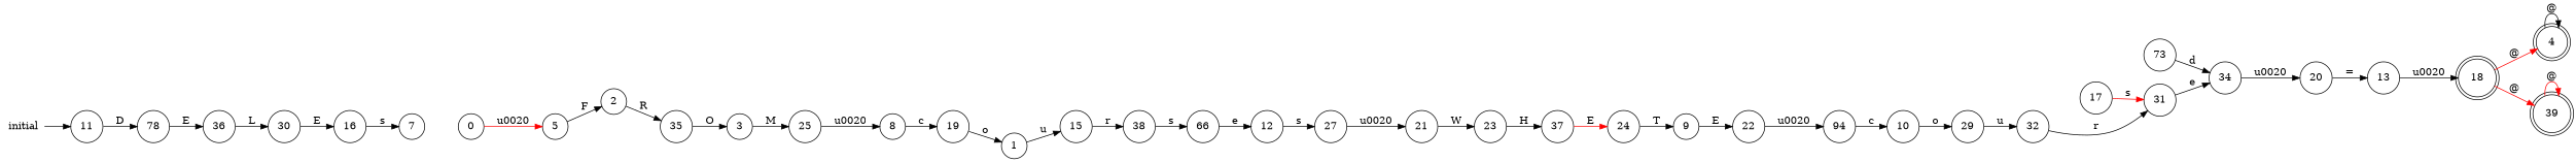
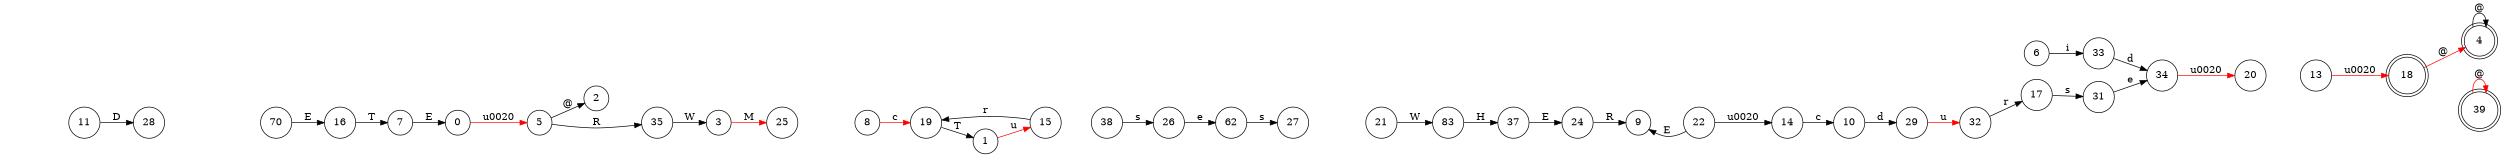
  digraph {
    rankdir=LR
    node [shape=circle]
    0
    5
    2
    35
    1
    15
    38
-   26 [label=66]
+   26
    3
    25
    8
    19
    4 [shape=doublecircle]
-   33 [label=73]
+   6
+   33
    34
    20
    7
    9
    22
-   14 [label=94]
+   14
    10
    29
    32
    17
    11
-   28 [label=78]
-   36
-   initial [shape=plaintext]
-   30
-   12
+   28
+   30 [label=70]
+   12 [label=62]
    27
    21
-   23
+   23 [label=83]
    18 [shape=doublecircle]
    13
    39 [shape=doublecircle]
    16
    31
    37
    24
    0 -> 5 [color=red label="\u0020"]
-   5 -> 2 [label=F]
-   2 -> 35 [label=R]
-   35 -> 3 [label=O]
-   1 -> 15 [label=u]
-   15 -> 38 [label=r]
+   5 -> 2 [label="@"]
+   5 -> 35 [label=R]
+   35 -> 3 [label=W]
+   1 -> 15 [label=u color=red]
+   15 -> 19 [label=r]
    38 -> 26 [label=s]
    26 -> 12 [label=e]
-   3 -> 25 [label=M]
-   25 -> 8 [label="\u0020"]
-   8 -> 19 [label=c]
-   19 -> 1 [label=o]
+   3 -> 25 [label=M color=red]
+   8 -> 19 [label=c color=red]
+   19 -> 1 [label=T]
    4 -> 4 [label="@"]
+   6 -> 33 [label=i]
    33 -> 34 [label=d]
-   34 -> 20 [label="\u0020"]
-   20 -> 13 [label="="]
-   9 -> 22 [label=E]
+   34 -> 20 [label="\u0020" color=red]
+   7 -> 0 [label=E]
+   22 -> 9 [label=E]
    22 -> 14 [label="\u0020"]
    14 -> 10 [label=c]
-   10 -> 29 [label=o]
-   29 -> 32 [label=u]
-   32 -> 31 [label=r]
-   17 -> 31 [label=s color=red]
+   10 -> 29 [label=d]
+   29 -> 32 [label=u color=red]
+   32 -> 17 [label=r]
+   17 -> 31 [label=s]
    11 -> 28 [label=D]
-   28 -> 36 [label=E]
-   36 -> 30 [label=L]
-   initial -> 11
    30 -> 16 [label=E]
    12 -> 27 [label=s]
-   27 -> 21 [label="\u0020"]
    21 -> 23 [label=W]
    23 -> 37 [label=H]
    18 -> 4 [color=red label="@"]
-   18 -> 39 [color=red label="@"]
-   13 -> 18 [label="\u0020"]
+   13 -> 18 [label="\u0020" color=red]
    39 -> 39 [color=red label="@"]
-   16 -> 7 [label=s]
+   16 -> 7 [label=T]
    31 -> 34 [label=e]
-   37 -> 24 [label=E color=red]
-   24 -> 9 [label=T]
+   37 -> 24 [label=E]
+   24 -> 9 [label=R]
  }
